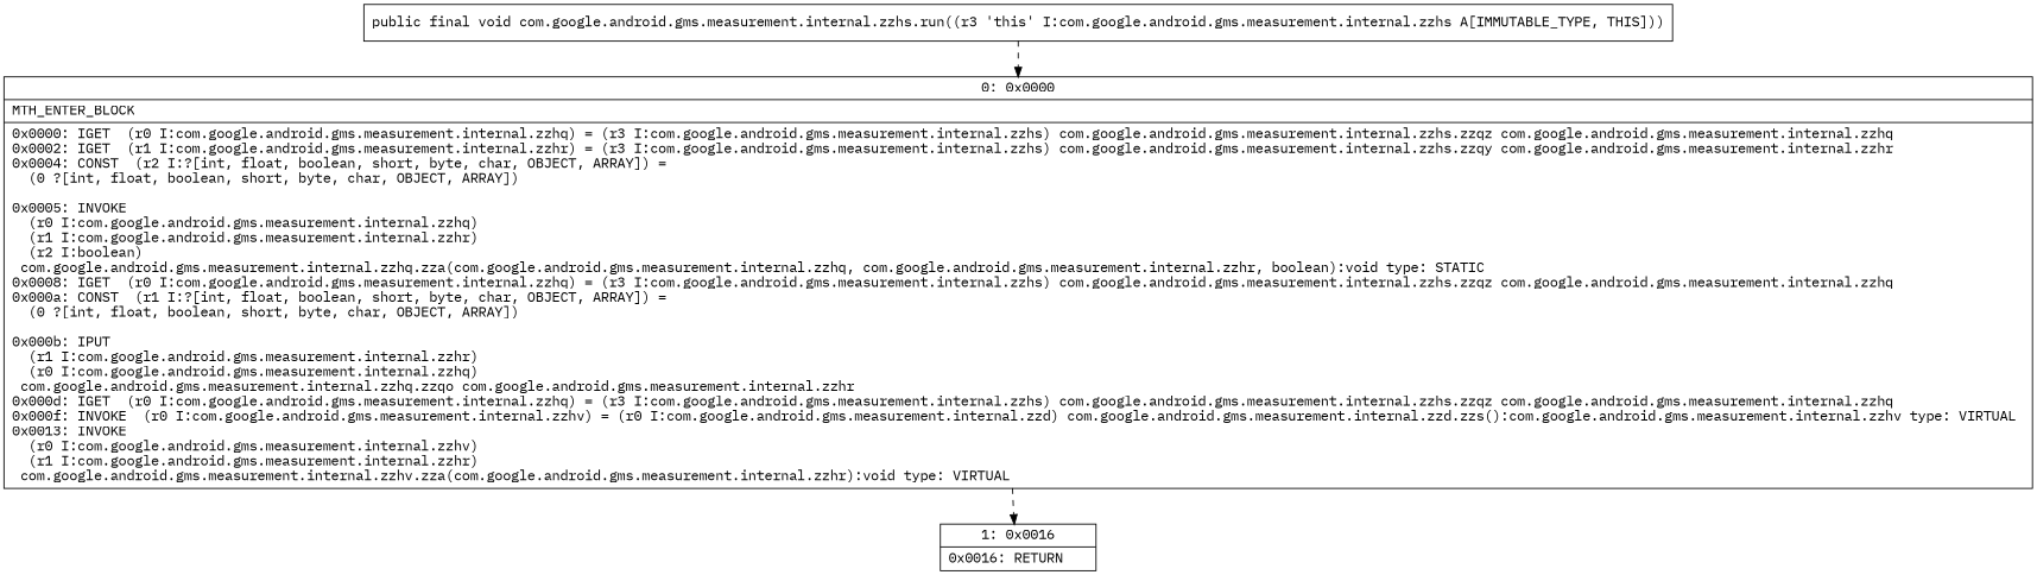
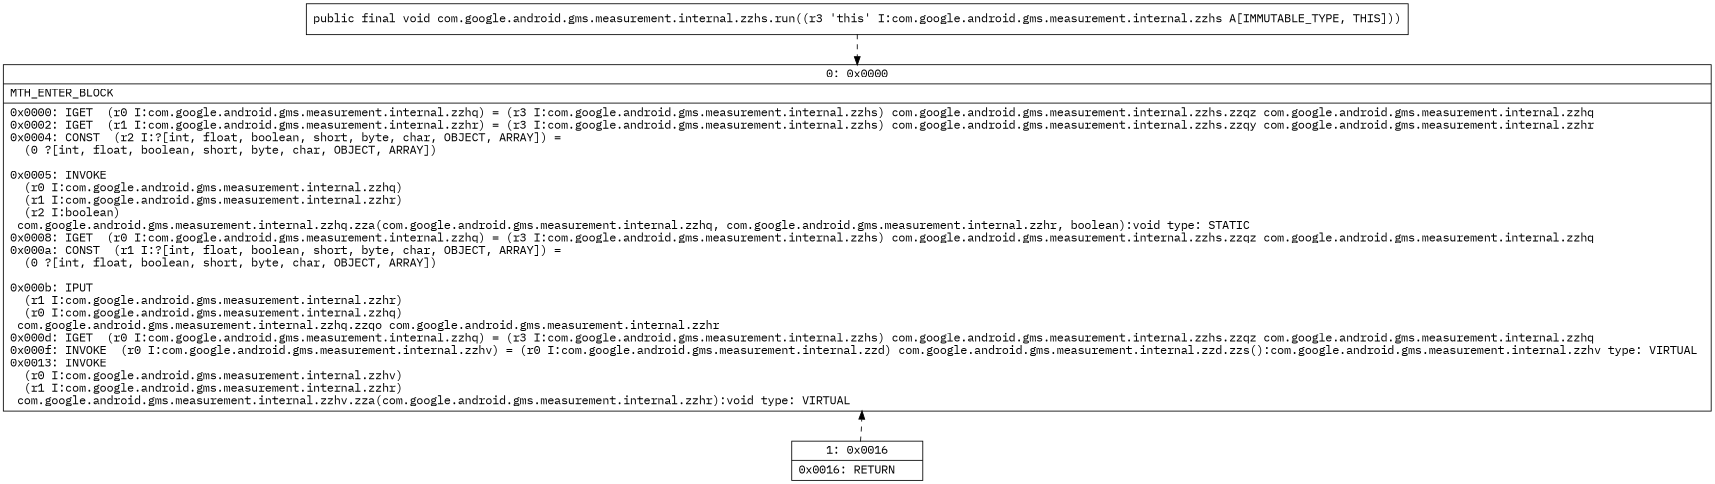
  digraph {
    fontname="IBM Plex Mono"
    node [shape=record fontname="IBM Plex Mono"]
    edge [style=dashed fontname="IBM Plex Mono"]
    n1 [label="{0\:\ 0x0000|MTH_ENTER_BLOCK\l|0x0000: IGET  (r0 I:com.google.android.gms.measurement.internal.zzhq) = (r3 I:com.google.android.gms.measurement.internal.zzhs) com.google.android.gms.measurement.internal.zzhs.zzqz com.google.android.gms.measurement.internal.zzhq \l0x0002: IGET  (r1 I:com.google.android.gms.measurement.internal.zzhr) = (r3 I:com.google.android.gms.measurement.internal.zzhs) com.google.android.gms.measurement.internal.zzhs.zzqy com.google.android.gms.measurement.internal.zzhr \l0x0004: CONST  (r2 I:?[int, float, boolean, short, byte, char, OBJECT, ARRAY]) = \l  (0 ?[int, float, boolean, short, byte, char, OBJECT, ARRAY])\l \l0x0005: INVOKE  \l  (r0 I:com.google.android.gms.measurement.internal.zzhq)\l  (r1 I:com.google.android.gms.measurement.internal.zzhr)\l  (r2 I:boolean)\l com.google.android.gms.measurement.internal.zzhq.zza(com.google.android.gms.measurement.internal.zzhq, com.google.android.gms.measurement.internal.zzhr, boolean):void type: STATIC \l0x0008: IGET  (r0 I:com.google.android.gms.measurement.internal.zzhq) = (r3 I:com.google.android.gms.measurement.internal.zzhs) com.google.android.gms.measurement.internal.zzhs.zzqz com.google.android.gms.measurement.internal.zzhq \l0x000a: CONST  (r1 I:?[int, float, boolean, short, byte, char, OBJECT, ARRAY]) = \l  (0 ?[int, float, boolean, short, byte, char, OBJECT, ARRAY])\l \l0x000b: IPUT  \l  (r1 I:com.google.android.gms.measurement.internal.zzhr)\l  (r0 I:com.google.android.gms.measurement.internal.zzhq)\l com.google.android.gms.measurement.internal.zzhq.zzqo com.google.android.gms.measurement.internal.zzhr \l0x000d: IGET  (r0 I:com.google.android.gms.measurement.internal.zzhq) = (r3 I:com.google.android.gms.measurement.internal.zzhs) com.google.android.gms.measurement.internal.zzhs.zzqz com.google.android.gms.measurement.internal.zzhq \l0x000f: INVOKE  (r0 I:com.google.android.gms.measurement.internal.zzhv) = (r0 I:com.google.android.gms.measurement.internal.zzd) com.google.android.gms.measurement.internal.zzd.zzs():com.google.android.gms.measurement.internal.zzhv type: VIRTUAL \l0x0013: INVOKE  \l  (r0 I:com.google.android.gms.measurement.internal.zzhv)\l  (r1 I:com.google.android.gms.measurement.internal.zzhr)\l com.google.android.gms.measurement.internal.zzhv.zza(com.google.android.gms.measurement.internal.zzhr):void type: VIRTUAL \l}"]
    n2 [label="{1\:\ 0x0016|0x0016: RETURN   \l}"]
    n3 [label="{public final void com.google.android.gms.measurement.internal.zzhs.run((r3 'this' I:com.google.android.gms.measurement.internal.zzhs A[IMMUTABLE_TYPE, THIS])) }"]
-   n1 -> n2
+   n2 -> n1
    n3 -> n1
  }
